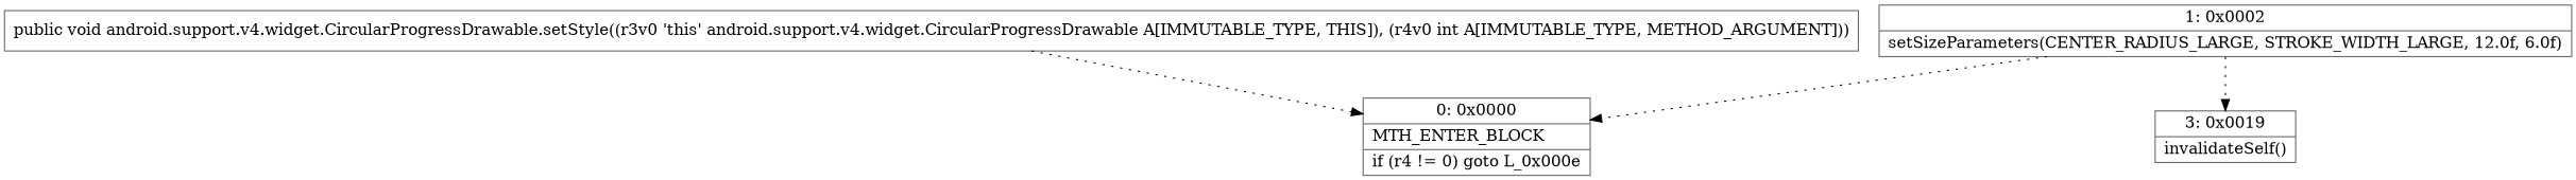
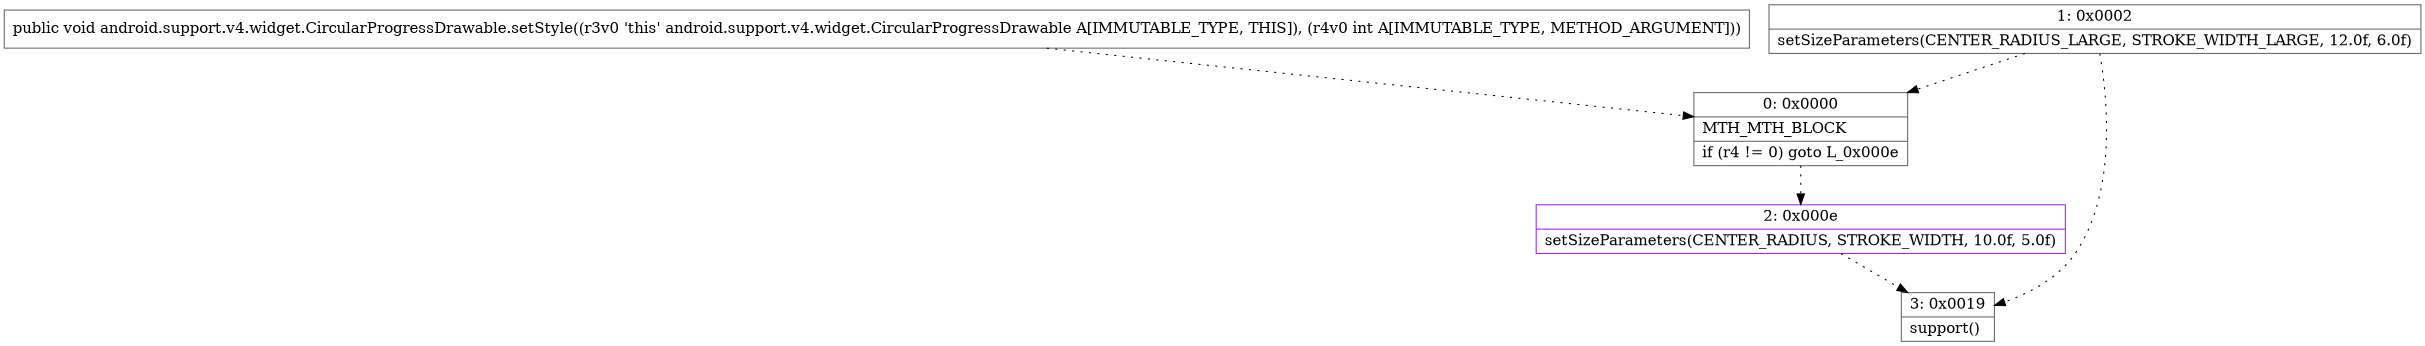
  digraph {
    node [color=gray40 shape=record]
    edge [style=dotted]
-   n1 [label="{0\:\ 0x0000|MTH_ENTER_BLOCK\l|if (r4 != 0) goto L_0x000e\l}"]
+   n1 [label="{0\:\ 0x0000|MTH_MTH_BLOCK\l|if (r4 != 0) goto L_0x000e\l}"]
+   n2 [color=purple label="{2\:\ 0x000e|setSizeParameters(CENTER_RADIUS, STROKE_WIDTH, 10.0f, 5.0f)\l}"]
    n3 [label="{1\:\ 0x0002|setSizeParameters(CENTER_RADIUS_LARGE, STROKE_WIDTH_LARGE, 12.0f, 6.0f)\l}"]
-   n4 [label="{3\:\ 0x0019|invalidateSelf()\l}"]
+   n4 [label="{3\:\ 0x0019|support()\l}"]
    n5 [label="{public void android.support.v4.widget.CircularProgressDrawable.setStyle((r3v0 'this' android.support.v4.widget.CircularProgressDrawable A[IMMUTABLE_TYPE, THIS]), (r4v0 int A[IMMUTABLE_TYPE, METHOD_ARGUMENT])) }"]
+   n1 -> n2
+   n2 -> n4
    n3 -> n1
    n3 -> n4
    n5 -> n1
  }
